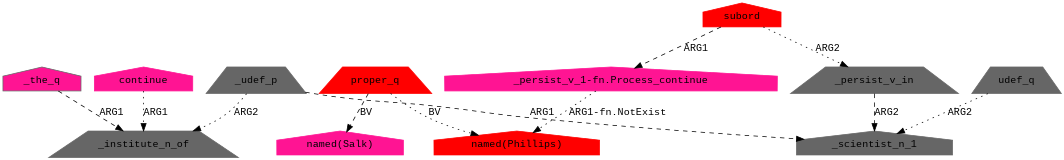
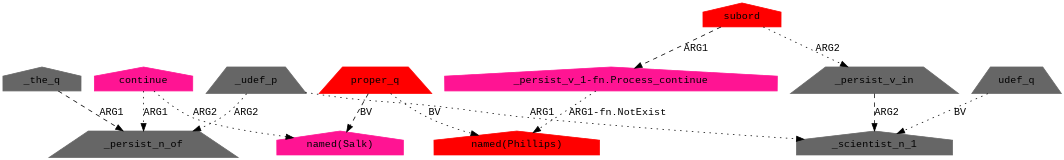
  digraph {
    fontname="Liberation Mono"
    node [color=gray40 fontname="Liberation Mono" shape=house style=filled]
    edge [fontname="Liberation Mono" style=dotted]
    n1 [label=_udef_p shape=trapezium]
-   _institute_n_of [shape=trapezium]
+   _institute_n_of [shape=trapezium label=_persist_n_of]
    _scientist_n_1
    n4 [label=_persist_v_in shape=trapezium]
    proper_q [color=red shape=trapezium]
    "named(Salk)" [color=deeppink]
    "named(Phillips)" [color=red]
    "_persist_v_1-fn.Process_continue" [color=deeppink]
    udef_q [shape=trapezium]
    n10 [color=deeppink label=continue]
-   _the_q [fillcolor=deeppink]
+   _the_q
    subord [color=red]
    n1 -> _institute_n_of [label=ARG2]
-   n1 -> _scientist_n_1 [label=ARG1 style=dashed]
+   n1 -> _scientist_n_1 [label=ARG1]
    n4 -> _scientist_n_1 [label=ARG2 style=dashed]
    proper_q -> "named(Salk)" [label=BV style=dashed]
    proper_q -> "named(Phillips)" [label=BV]
    "_persist_v_1-fn.Process_continue" -> "named(Phillips)" [label="ARG1-fn.NotExist"]
-   udef_q -> _scientist_n_1 [label=ARG2]
+   udef_q -> _scientist_n_1 [label=BV]
    n10 -> _institute_n_of [label=ARG1]
+   n10 -> "named(Salk)" [label=ARG2]
    _the_q -> _institute_n_of [label=ARG1 style=dashed]
    subord -> n4 [label=ARG2]
    subord -> "_persist_v_1-fn.Process_continue" [label=ARG1 style=dashed]
  }
